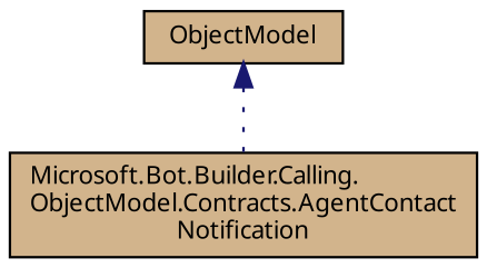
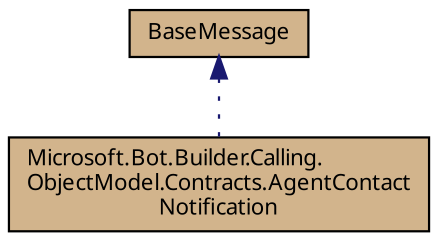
  digraph {
    fontname="Noto Sans"
    node [color=black fillcolor=tan fontname="Noto Sans" fontsize=10 shape=record style=filled]
    n1 [fontcolor=black height=0.2 label="Microsoft.Bot.Builder.Calling.\lObjectModel.Contracts.AgentContact\lNotification" width=0.4]
-   n2 [height=0.2 label=ObjectModel width=0.4]
+   n2 [height=0.2 label=BaseMessage width=0.4]
    n2 -> n1 [color=midnightblue dir=back fontname="Noto Sans" fontsize=10 labelfontname=Helvetica labelfontsize=10 style=dotted]
  }
